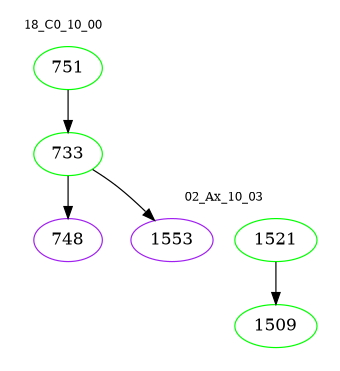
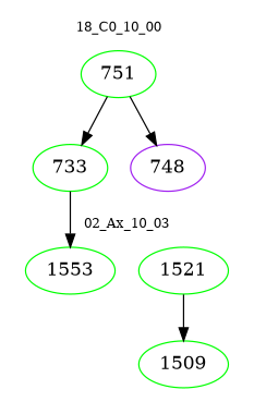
  digraph {
    node [color=green]
    edge [color=black]
    n1 [label=1521]
    n2 [label=1509]
-   n3 [color=purple label=1553]
+   n3 [label=1553]
    n4 [label=751]
    n5 [label=733]
    n6 [color=purple label=748]
    subgraph cluster_1 {
      color=white
      fontsize=10
      label="02_Ax_10_03"
      n1
      n2
      n3
    }
    subgraph cluster_2 {
      color=white
      fontsize=10
      label="18_C0_10_00"
      n4
      n5
      n6
    }
    n1 -> n2
    n4 -> n5
    n5 -> n3
-   n5 -> n6
+   n4 -> n6
  }
